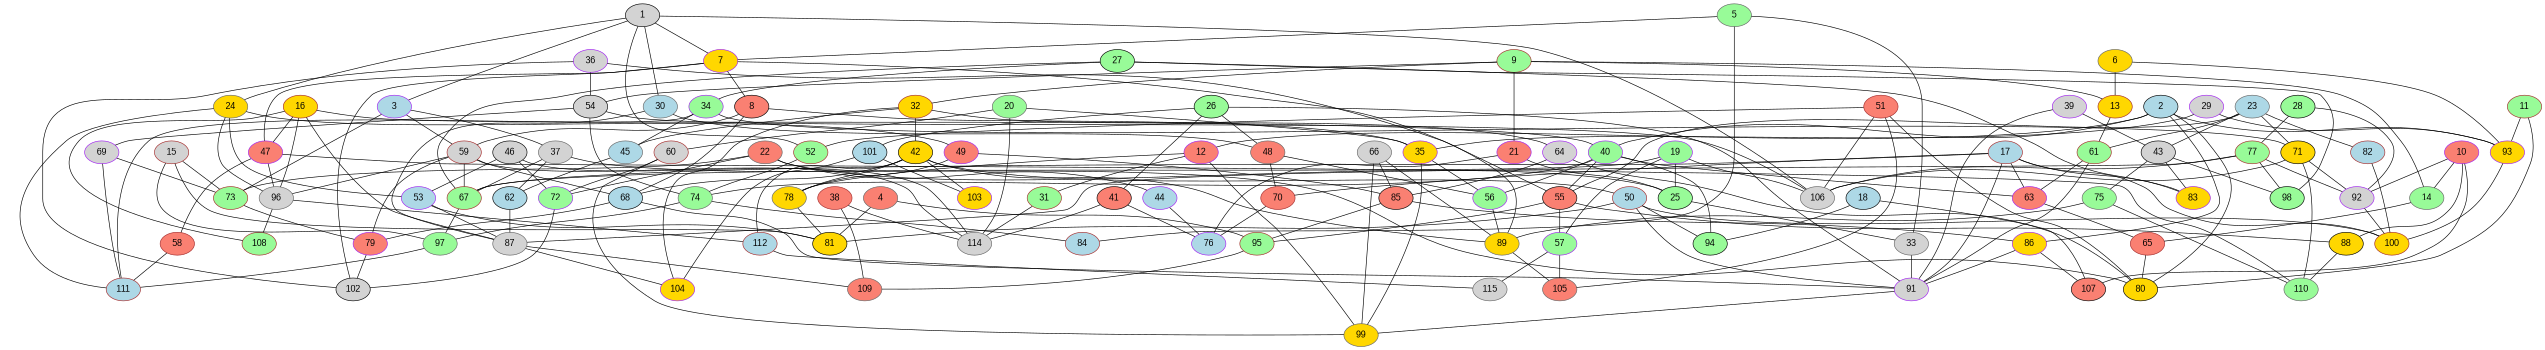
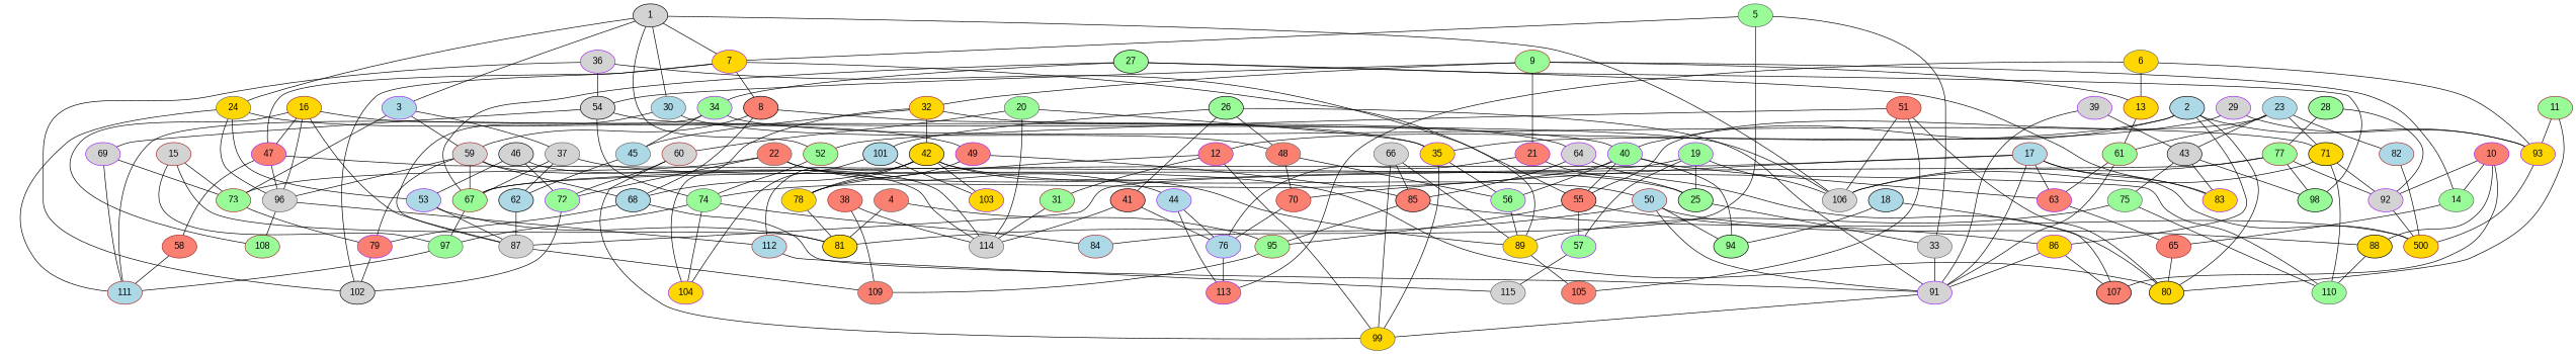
  graph {
    fontname="Liberation Sans"
    node [color=purple fillcolor=palegreen fontname="Liberation Sans" style=filled]
    edge [fontname="Liberation Sans"]
    1 [color=black fillcolor=lightgrey]
    3 [fillcolor=lightblue]
    7 [fillcolor=gold]
    24 [color=gray40 fillcolor=gold]
    30 [color=gray40 fillcolor=lightblue]
    52 [color=brown]
    106 [color=gray40 fillcolor=lightgrey]
    37 [color=gray40 fillcolor=lightgrey]
    59 [color=brown fillcolor=lightgrey]
    73 [color=brown]
    8 [color=black fillcolor=salmon]
    47 [fillcolor=salmon]
    89 [color=gray40 fillcolor=gold]
    102 [color=black fillcolor=lightgrey]
    96 [color=gray40 fillcolor=lightgrey]
    49 [fillcolor=salmon]
    53 [fillcolor=lightblue]
    111 [color=brown fillcolor=lightblue]
    87 [color=gray40 fillcolor=lightgrey]
    48 [color=gray40 fillcolor=salmon]
    74 [color=gray40]
    2 [color=black fillcolor=lightblue]
    12 [fillcolor=salmon]
    40
    80 [color=black fillcolor=gold]
    86 [fillcolor=gold]
    93 [fillcolor=gold]
    31 [color=brown]
    78 [color=gray40 fillcolor=gold]
    99 [color=gray40 fillcolor=gold]
    63 [fillcolor=salmon]
    94 [color=black]
    55 [color=black fillcolor=salmon]
    56
    107 [color=black fillcolor=salmon]
    91 [fillcolor=lightgrey]
-   100 [color=brown fillcolor=gold]
+   100 [color=brown fillcolor=gold label=500]
    67 [color=brown]
    62 [color=black fillcolor=lightblue]
    68 [color=black fillcolor=lightblue]
    114 [color=gray40 fillcolor=lightgrey]
    79 [fillcolor=salmon]
    4 [color=gray40 fillcolor=salmon]
    81 [color=black fillcolor=gold]
    95 [color=brown]
    109 [color=gray40 fillcolor=salmon]
    5 [color=gray40]
    33 [color=gray40 fillcolor=lightgrey]
    84 [color=brown fillcolor=lightblue]
    6 [color=gray40 fillcolor=gold]
    13 [color=brown fillcolor=gold]
+   113 [fillcolor=salmon]
    61 [color=brown]
    35 [fillcolor=gold]
    58 [color=brown fillcolor=salmon]
    110 [color=gray40]
    105 [color=gray40 fillcolor=salmon]
    9 [color=brown]
    14 [color=gray40]
    21 [fillcolor=salmon]
    32 [color=brown fillcolor=gold]
    54 [color=black fillcolor=lightgrey]
    65 [color=brown fillcolor=salmon]
    25 [color=black]
    76 [fillcolor=lightblue]
    42 [color=black fillcolor=gold]
    45 [color=gray40 fillcolor=lightblue]
    64 [fillcolor=lightgrey]
    104 [fillcolor=gold]
    69 [fillcolor=lightgrey]
    10 [fillcolor=salmon]
    88 [color=black fillcolor=gold]
    92 [fillcolor=lightgrey]
    11 [color=brown]
    15 [color=brown fillcolor=lightgrey]
    97 [color=gray40]
    16 [color=brown fillcolor=gold]
    108 [color=brown]
    112 [color=brown fillcolor=lightblue]
    17 [color=brown fillcolor=lightblue]
    70 [color=brown fillcolor=salmon]
    83 [fillcolor=gold]
    18 [color=black fillcolor=lightblue]
    19
    57
    115 [color=gray40 fillcolor=lightgrey]
    20 [color=gray40]
    60 [color=brown fillcolor=lightgrey]
    72
    22 [color=gray40 fillcolor=salmon]
    44 [fillcolor=lightblue]
    23 [color=gray40 fillcolor=lightblue]
    43 [color=black fillcolor=lightgrey]
    71 [color=black fillcolor=gold]
    82 [color=brown fillcolor=lightblue]
    98 [color=black]
    75 [color=gray40]
    85 [color=black fillcolor=salmon]
    26 [color=black]
    41 [color=black fillcolor=salmon]
    101 [color=black fillcolor=lightblue]
    103 [fillcolor=gold]
    27 [color=black]
    34
    28 [color=black]
    77 [color=brown]
    29 [fillcolor=lightgrey]
    50 [color=brown fillcolor=lightblue]
    36 [fillcolor=lightgrey]
    38 [color=brown fillcolor=salmon]
    39 [fillcolor=lightgrey]
    46 [color=black fillcolor=lightgrey]
    51 [color=brown fillcolor=salmon]
    66 [color=gray40 fillcolor=lightgrey]
    1 -- 3
    1 -- 7
    1 -- 24
    1 -- 30
    1 -- 52
    1 -- 106
    3 -- 37
    3 -- 59
    3 -- 73
    7 -- 8
    7 -- 47
    7 -- 89
    7 -- 102
    24 -- 96
    24 -- 49
    24 -- 53
    24 -- 111
    30 -- 87
    30 -- 48
    52 -- 74
    37 -- 80
    37 -- 67
    37 -- 62
    59 -- 96
    59 -- 67
    59 -- 68
    59 -- 114
    59 -- 79
    73 -- 79
    8 -- 59
    8 -- 68
    8 -- 35
    47 -- 96
    47 -- 58
    47 -- 110
    89 -- 105
    96 -- 108
    96 -- 112
    49 -- 78
    49 -- 85
    53 -- 87
    53 -- 81
    87 -- 109
    48 -- 56
    48 -- 70
    74 -- 84
-   87 -- 104
+   74 -- 104
    74 -- 97
    2 -- 12
    2 -- 40
    2 -- 80
    2 -- 86
    2 -- 93
    12 -- 31
    12 -- 78
    12 -- 99
    40 -- 74
    40 -- 63
    40 -- 94
    40 -- 55
    40 -- 56
    86 -- 107
    86 -- 91
    93 -- 100
    31 -- 114
    78 -- 81
    63 -- 65
    55 -- 95
    55 -- 88
    55 -- 57
    56 -- 89
    91 -- 99
    67 -- 97
    62 -- 87
    68 -- 91
    68 -- 79
    79 -- 102
    4 -- 81
    4 -- 95
    95 -- 109
    5 -- 7
    5 -- 33
    5 -- 84
    33 -- 91
    6 -- 93
    6 -- 13
+   6 -- 113
    13 -- 61
    61 -- 63
    61 -- 91
    35 -- 99
    35 -- 56
    58 -- 111
    9 -- 13
    9 -- 14
    9 -- 21
    9 -- 32
    9 -- 54
    14 -- 65
    21 -- 25
    21 -- 76
    32 -- 42
    32 -- 45
    32 -- 64
    32 -- 104
    54 -- 106
    54 -- 74
    54 -- 69
    65 -- 80
    25 -- 33
+   76 -- 113
    42 -- 89
    42 -- 78
    42 -- 68
    42 -- 112
    42 -- 103
    42 -- 50
    45 -- 62
    64 -- 80
    64 -- 85
    69 -- 73
    69 -- 111
    10 -- 107
    10 -- 14
    10 -- 88
    10 -- 92
    88 -- 110
    92 -- 100
    11 -- 80
    11 -- 93
    15 -- 73
    15 -- 81
    15 -- 97
    97 -- 111
    16 -- 47
    16 -- 96
    16 -- 87
    16 -- 40
    16 -- 108
    112 -- 115
    17 -- 63
    17 -- 91
    17 -- 100
    17 -- 67
    17 -- 70
    17 -- 83
    70 -- 76
    18 -- 94
    18 -- 107
    19 -- 106
    19 -- 67
    19 -- 25
    19 -- 57
-   57 -- 105
    57 -- 115
    20 -- 114
    20 -- 35
    20 -- 60
    60 -- 99
    60 -- 72
    72 -- 102
    22 -- 73
    22 -- 25
    22 -- 72
    22 -- 44
+   44 -- 113
    44 -- 76
    23 -- 55
    23 -- 61
    23 -- 43
    23 -- 71
    23 -- 82
    43 -- 83
    43 -- 98
    43 -- 75
    71 -- 106
    71 -- 110
    71 -- 92
    82 -- 100
    75 -- 89
    75 -- 110
    85 -- 86
    85 -- 95
    26 -- 48
    26 -- 91
    26 -- 41
    26 -- 101
    41 -- 114
    41 -- 76
    101 -- 104
    101 -- 103
    27 -- 67
    27 -- 83
    27 -- 98
    27 -- 34
    34 -- 111
    34 -- 45
    34 -- 71
    28 -- 92
    28 -- 77
    77 -- 106
    77 -- 87
    77 -- 92
    77 -- 98
    29 -- 93
    29 -- 35
    50 -- 94
    50 -- 91
    50 -- 100
    50 -- 81
    36 -- 102
    36 -- 55
    36 -- 54
    38 -- 114
    38 -- 109
    39 -- 91
    39 -- 43
    46 -- 53
    46 -- 114
    46 -- 72
    51 -- 52
    51 -- 106
    51 -- 80
    51 -- 105
    66 -- 89
    66 -- 99
    66 -- 85
  }
